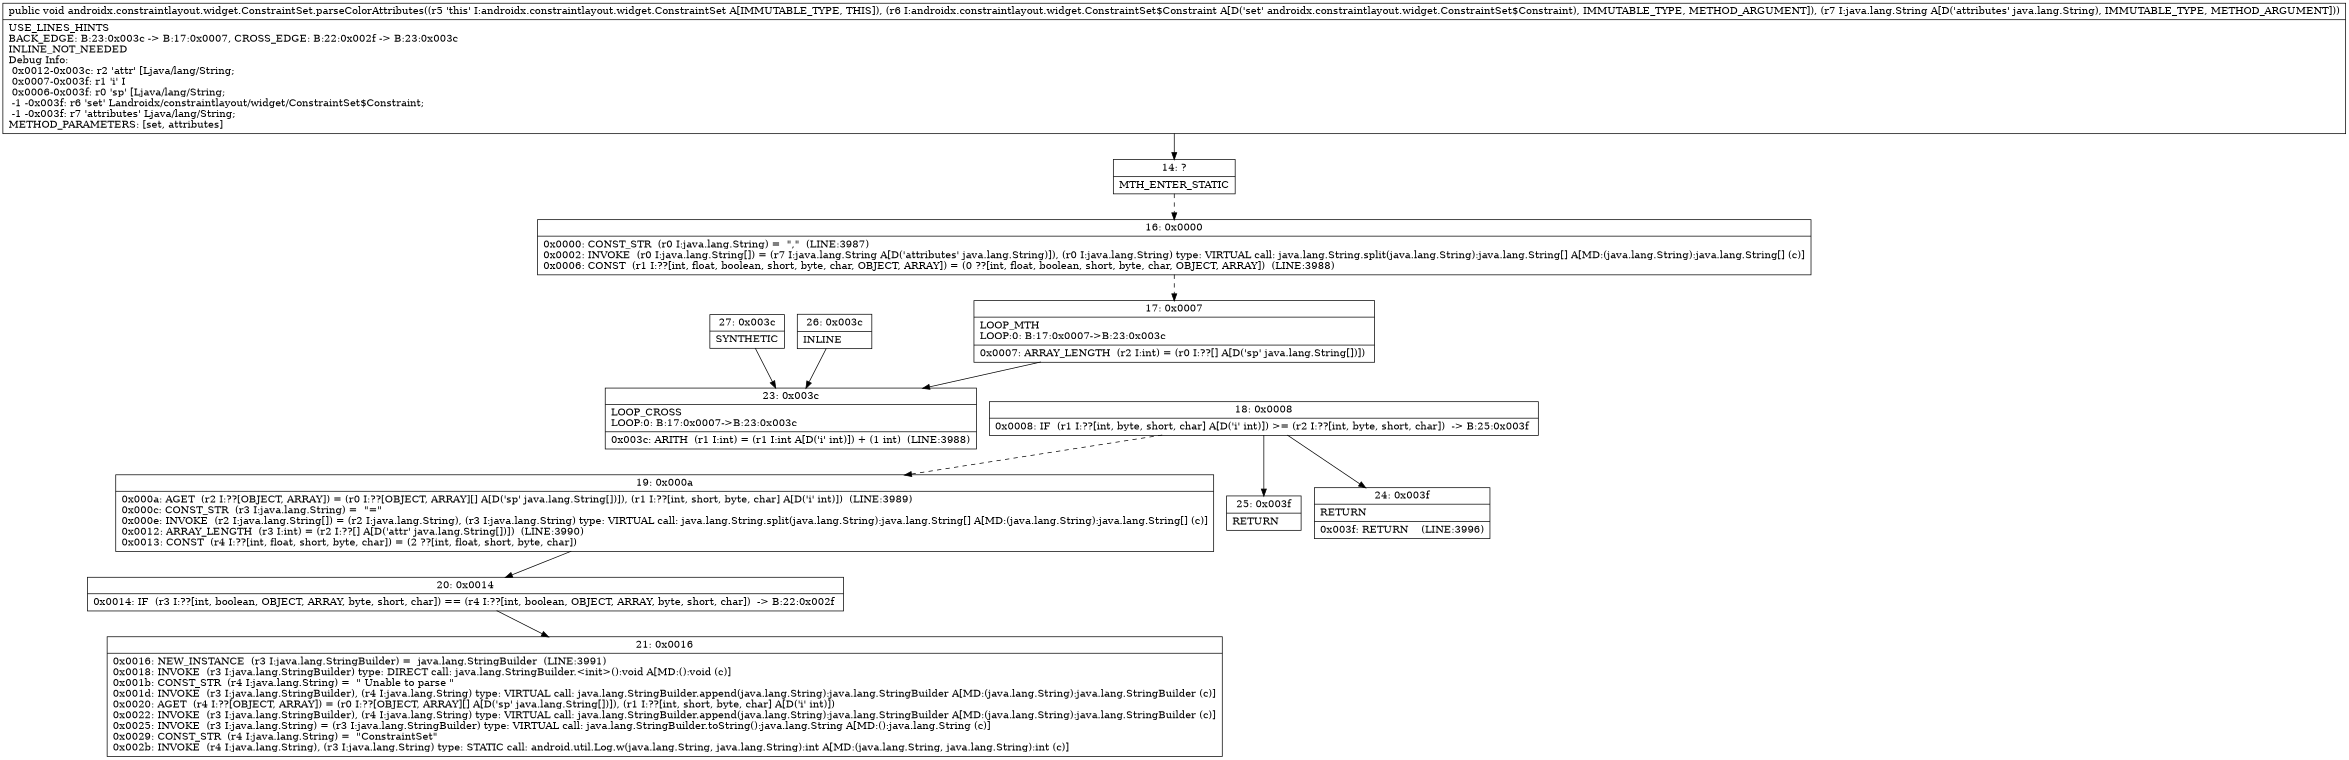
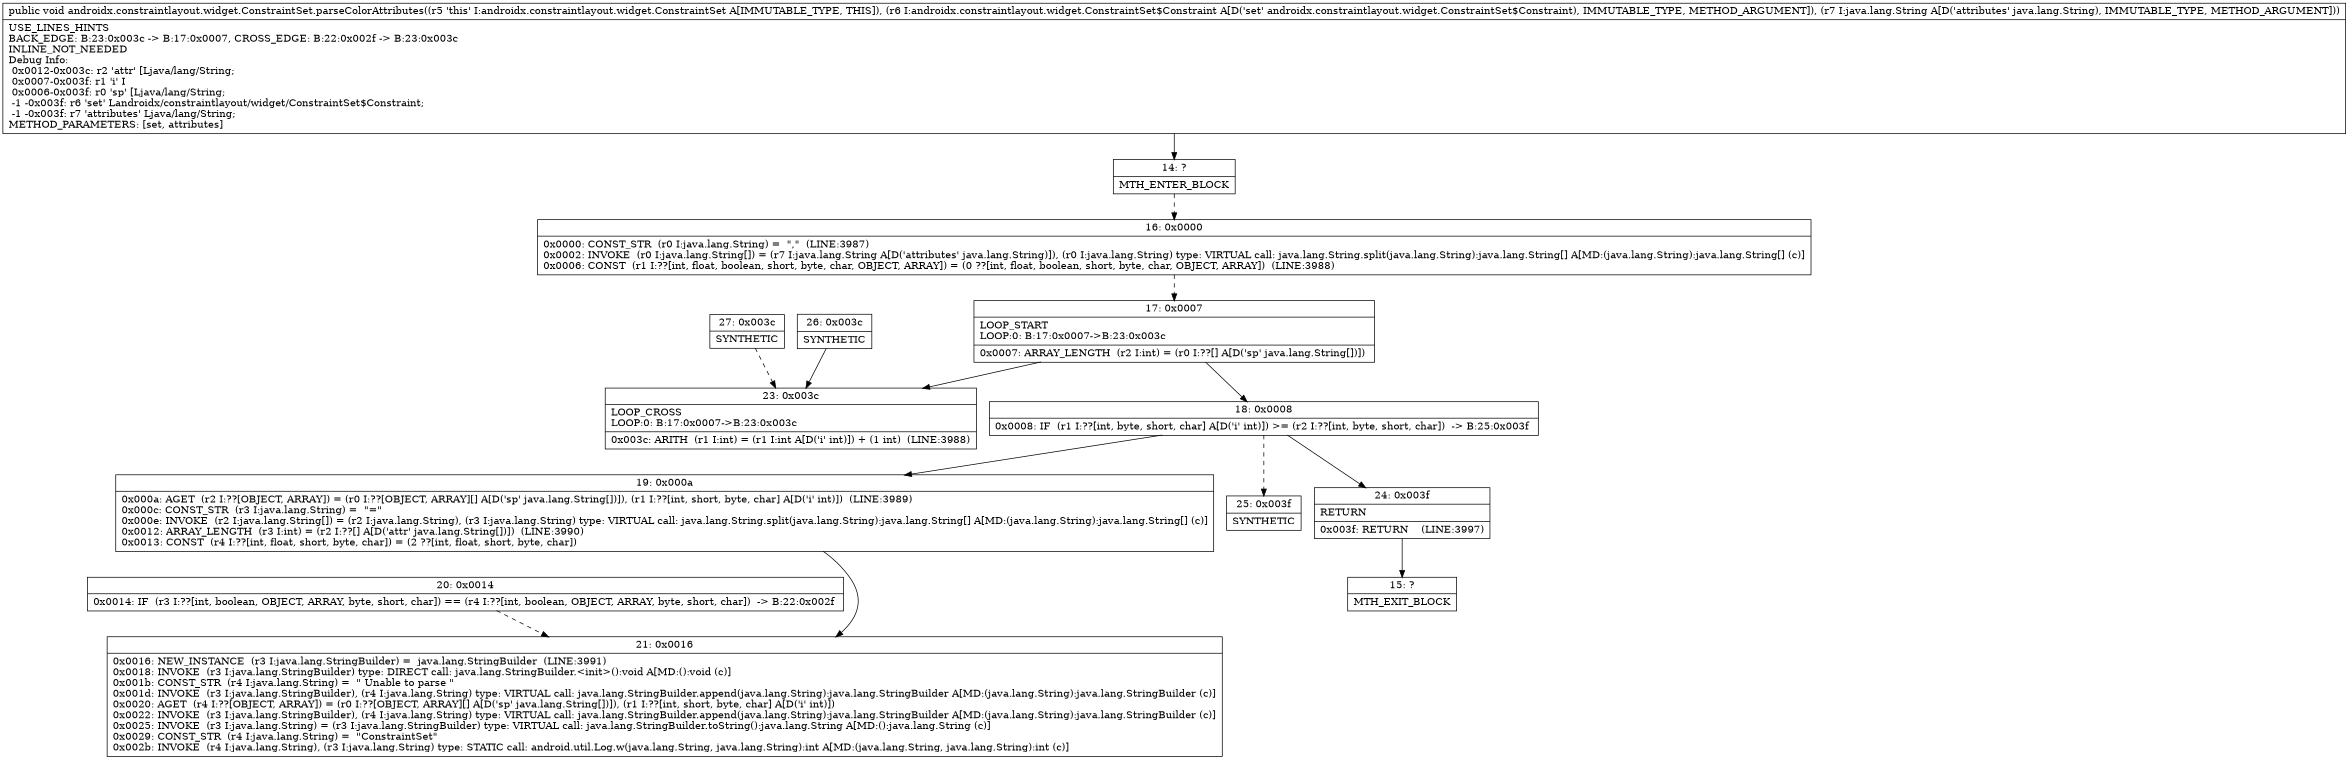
  digraph {
    node [shape=record]
-   n1 [label="{14\:\ ?|MTH_ENTER_STATIC\l}"]
+   n1 [label="{14\:\ ?|MTH_ENTER_BLOCK\l}"]
    n2 [label="{16\:\ 0x0000|0x0000: CONST_STR  (r0 I:java.lang.String) =  \",\"  (LINE:3987)\l0x0002: INVOKE  (r0 I:java.lang.String[]) = (r7 I:java.lang.String A[D('attributes' java.lang.String)]), (r0 I:java.lang.String) type: VIRTUAL call: java.lang.String.split(java.lang.String):java.lang.String[] A[MD:(java.lang.String):java.lang.String[] (c)]\l0x0006: CONST  (r1 I:??[int, float, boolean, short, byte, char, OBJECT, ARRAY]) = (0 ??[int, float, boolean, short, byte, char, OBJECT, ARRAY])  (LINE:3988)\l}"]
-   n3 [label="{17\:\ 0x0007|LOOP_MTH\lLOOP:0: B:17:0x0007\-\>B:23:0x003c\l|0x0007: ARRAY_LENGTH  (r2 I:int) = (r0 I:??[] A[D('sp' java.lang.String[])]) \l}"]
+   n3 [label="{17\:\ 0x0007|LOOP_START\lLOOP:0: B:17:0x0007\-\>B:23:0x003c\l|0x0007: ARRAY_LENGTH  (r2 I:int) = (r0 I:??[] A[D('sp' java.lang.String[])]) \l}"]
    n4 [label="{18\:\ 0x0008|0x0008: IF  (r1 I:??[int, byte, short, char] A[D('i' int)]) \>= (r2 I:??[int, byte, short, char])  \-\> B:25:0x003f \l}"]
    n5 [label="{23\:\ 0x003c|LOOP_CROSS\lLOOP:0: B:17:0x0007\-\>B:23:0x003c\l|0x003c: ARITH  (r1 I:int) = (r1 I:int A[D('i' int)]) + (1 int)  (LINE:3988)\l}"]
    n6 [label="{19\:\ 0x000a|0x000a: AGET  (r2 I:??[OBJECT, ARRAY]) = (r0 I:??[OBJECT, ARRAY][] A[D('sp' java.lang.String[])]), (r1 I:??[int, short, byte, char] A[D('i' int)])  (LINE:3989)\l0x000c: CONST_STR  (r3 I:java.lang.String) =  \"=\" \l0x000e: INVOKE  (r2 I:java.lang.String[]) = (r2 I:java.lang.String), (r3 I:java.lang.String) type: VIRTUAL call: java.lang.String.split(java.lang.String):java.lang.String[] A[MD:(java.lang.String):java.lang.String[] (c)]\l0x0012: ARRAY_LENGTH  (r3 I:int) = (r2 I:??[] A[D('attr' java.lang.String[])])  (LINE:3990)\l0x0013: CONST  (r4 I:??[int, float, short, byte, char]) = (2 ??[int, float, short, byte, char]) \l}"]
-   n7 [label="{25\:\ 0x003f|RETURN\l}"]
-   n8 [label="{24\:\ 0x003f|RETURN\l|0x003f: RETURN    (LINE:3996)\l}"]
+   n7 [label="{25\:\ 0x003f|SYNTHETIC\l}"]
+   n8 [label="{24\:\ 0x003f|RETURN\l|0x003f: RETURN    (LINE:3997)\l}"]
    n9 [label="{20\:\ 0x0014|0x0014: IF  (r3 I:??[int, boolean, OBJECT, ARRAY, byte, short, char]) == (r4 I:??[int, boolean, OBJECT, ARRAY, byte, short, char])  \-\> B:22:0x002f \l}"]
    n10 [label="{21\:\ 0x0016|0x0016: NEW_INSTANCE  (r3 I:java.lang.StringBuilder) =  java.lang.StringBuilder  (LINE:3991)\l0x0018: INVOKE  (r3 I:java.lang.StringBuilder) type: DIRECT call: java.lang.StringBuilder.\<init\>():void A[MD:():void (c)]\l0x001b: CONST_STR  (r4 I:java.lang.String) =  \" Unable to parse \" \l0x001d: INVOKE  (r3 I:java.lang.StringBuilder), (r4 I:java.lang.String) type: VIRTUAL call: java.lang.StringBuilder.append(java.lang.String):java.lang.StringBuilder A[MD:(java.lang.String):java.lang.StringBuilder (c)]\l0x0020: AGET  (r4 I:??[OBJECT, ARRAY]) = (r0 I:??[OBJECT, ARRAY][] A[D('sp' java.lang.String[])]), (r1 I:??[int, short, byte, char] A[D('i' int)]) \l0x0022: INVOKE  (r3 I:java.lang.StringBuilder), (r4 I:java.lang.String) type: VIRTUAL call: java.lang.StringBuilder.append(java.lang.String):java.lang.StringBuilder A[MD:(java.lang.String):java.lang.StringBuilder (c)]\l0x0025: INVOKE  (r3 I:java.lang.String) = (r3 I:java.lang.StringBuilder) type: VIRTUAL call: java.lang.StringBuilder.toString():java.lang.String A[MD:():java.lang.String (c)]\l0x0029: CONST_STR  (r4 I:java.lang.String) =  \"ConstraintSet\" \l0x002b: INVOKE  (r4 I:java.lang.String), (r3 I:java.lang.String) type: STATIC call: android.util.Log.w(java.lang.String, java.lang.String):int A[MD:(java.lang.String, java.lang.String):int (c)]\l}"]
    n11 [label="{27\:\ 0x003c|SYNTHETIC\l}"]
-   n12 [label="{26\:\ 0x003c|INLINE\l}"]
+   n12 [label="{26\:\ 0x003c|SYNTHETIC\l}"]
+   n13 [label="{15\:\ ?|MTH_EXIT_BLOCK\l}"]
    n14 [label="{public void androidx.constraintlayout.widget.ConstraintSet.parseColorAttributes((r5 'this' I:androidx.constraintlayout.widget.ConstraintSet A[IMMUTABLE_TYPE, THIS]), (r6 I:androidx.constraintlayout.widget.ConstraintSet$Constraint A[D('set' androidx.constraintlayout.widget.ConstraintSet$Constraint), IMMUTABLE_TYPE, METHOD_ARGUMENT]), (r7 I:java.lang.String A[D('attributes' java.lang.String), IMMUTABLE_TYPE, METHOD_ARGUMENT]))  | USE_LINES_HINTS\lBACK_EDGE: B:23:0x003c \-\> B:17:0x0007, CROSS_EDGE: B:22:0x002f \-\> B:23:0x003c\lINLINE_NOT_NEEDED\lDebug Info:\l  0x0012\-0x003c: r2 'attr' [Ljava\/lang\/String;\l  0x0007\-0x003f: r1 'i' I\l  0x0006\-0x003f: r0 'sp' [Ljava\/lang\/String;\l  \-1 \-0x003f: r6 'set' Landroidx\/constraintlayout\/widget\/ConstraintSet$Constraint;\l  \-1 \-0x003f: r7 'attributes' Ljava\/lang\/String;\lMETHOD_PARAMETERS: [set, attributes]\l}"]
    n1 -> n2 [style=dashed]
    n2 -> n3 [style=dashed]
+   n3 -> n4
    n3 -> n5
-   n4 -> n6 [style=dashed]
-   n4 -> n7
+   n4 -> n6 [style=solid]
+   n4 -> n7 [style=dashed]
    n4 -> n8
-   n6 -> n9
-   n9 -> n10 [style=solid]
-   n11 -> n5
+   n6 -> n10
+   n8 -> n13
+   n9 -> n10 [style=dashed]
+   n11 -> n5 [style=dashed]
    n12 -> n5
    n14 -> n1
  }
